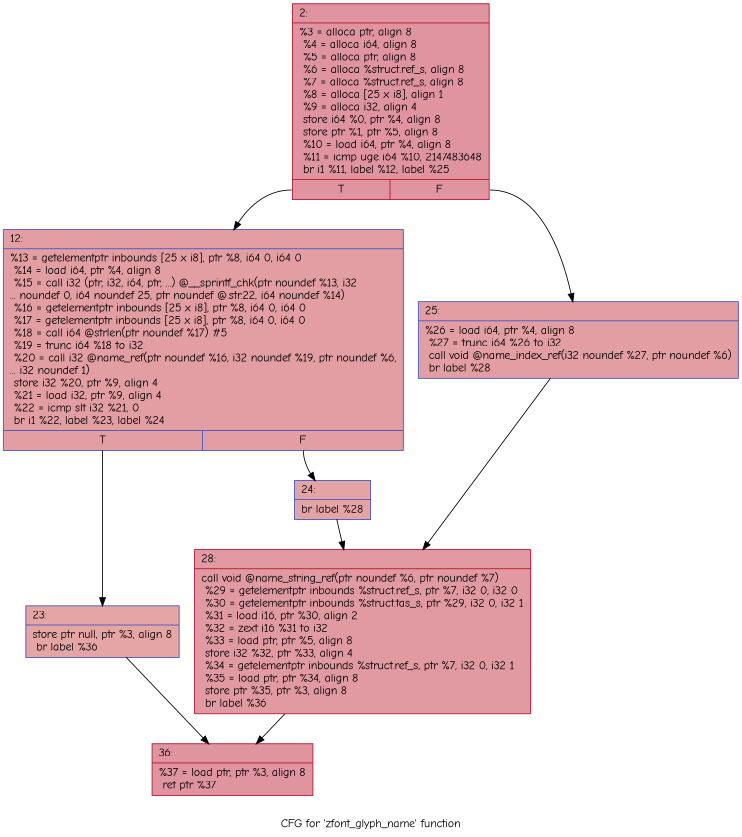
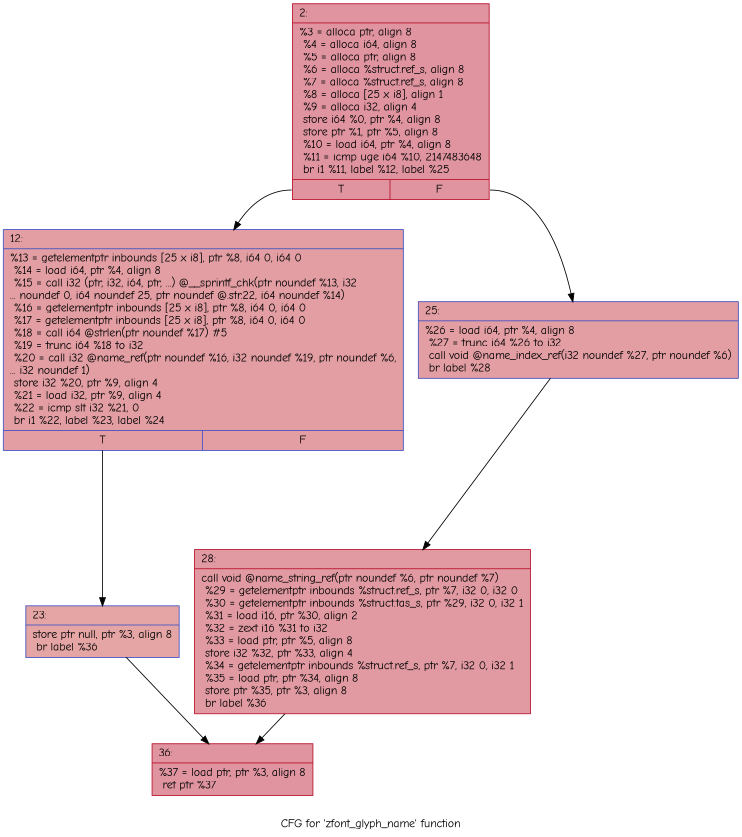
  digraph {
    label="CFG for 'zfont_glyph_name' function"
    fontname="Comic Neue"
    node [color="#3d50c3ff" fillcolor="#b70d2870" fontname="Comic Neue" shape=record style=filled]
    edge [fontname="Comic Neue"]
    n1 [color="#b70d28ff" label="{2:\l|  %3 = alloca ptr, align 8\l  %4 = alloca i64, align 8\l  %5 = alloca ptr, align 8\l  %6 = alloca %struct.ref_s, align 8\l  %7 = alloca %struct.ref_s, align 8\l  %8 = alloca [25 x i8], align 1\l  %9 = alloca i32, align 4\l  store i64 %0, ptr %4, align 8\l  store ptr %1, ptr %5, align 8\l  %10 = load i64, ptr %4, align 8\l  %11 = icmp uge i64 %10, 2147483648\l  br i1 %11, label %12, label %25\l|{<s0>T|<s1>F}}"]
    n2 [fillcolor="#be242e70" label="{12:\l|  %13 = getelementptr inbounds [25 x i8], ptr %8, i64 0, i64 0\l  %14 = load i64, ptr %4, align 8\l  %15 = call i32 (ptr, i32, i64, ptr, ...) @__sprintf_chk(ptr noundef %13, i32\l... noundef 0, i64 noundef 25, ptr noundef @.str.22, i64 noundef %14)\l  %16 = getelementptr inbounds [25 x i8], ptr %8, i64 0, i64 0\l  %17 = getelementptr inbounds [25 x i8], ptr %8, i64 0, i64 0\l  %18 = call i64 @strlen(ptr noundef %17) #5\l  %19 = trunc i64 %18 to i32\l  %20 = call i32 @name_ref(ptr noundef %16, i32 noundef %19, ptr noundef %6,\l... i32 noundef 1)\l  store i32 %20, ptr %9, align 4\l  %21 = load i32, ptr %9, align 4\l  %22 = icmp slt i32 %21, 0\l  br i1 %22, label %23, label %24\l|{<s0>T|<s1>F}}"]
    n3 [fillcolor="#be242e70" label="{25:\l|  %26 = load i64, ptr %4, align 8\l  %27 = trunc i64 %26 to i32\l  call void @name_index_ref(i32 noundef %27, ptr noundef %6)\l  br label %28\l}"]
    n4 [fillcolor="#c5333470" label="{23:\l|  store ptr null, ptr %3, align 8\l  br label %36\l}"]
-   n5 [fillcolor="#c32e3170" label="{24:\l|  br label %28\l}"]
    n6 [color="#b70d28ff" fillcolor="#bb1b2c70" label="{28:\l|  call void @name_string_ref(ptr noundef %6, ptr noundef %7)\l  %29 = getelementptr inbounds %struct.ref_s, ptr %7, i32 0, i32 0\l  %30 = getelementptr inbounds %struct.tas_s, ptr %29, i32 0, i32 1\l  %31 = load i16, ptr %30, align 2\l  %32 = zext i16 %31 to i32\l  %33 = load ptr, ptr %5, align 8\l  store i32 %32, ptr %33, align 4\l  %34 = getelementptr inbounds %struct.ref_s, ptr %7, i32 0, i32 1\l  %35 = load ptr, ptr %34, align 8\l  store ptr %35, ptr %3, align 8\l  br label %36\l}"]
    n7 [color="#b70d28ff" label="{36:\l|  %37 = load ptr, ptr %3, align 8\l  ret ptr %37\l}"]
    n1 -> n2 [tailport=s0]
    n1 -> n3 [tailport=s1]
    n2 -> n4 [tailport=s0]
-   n2 -> n5 [tailport=s1]
    n3 -> n6
    n4 -> n7
-   n5 -> n6
    n6 -> n7
  }
